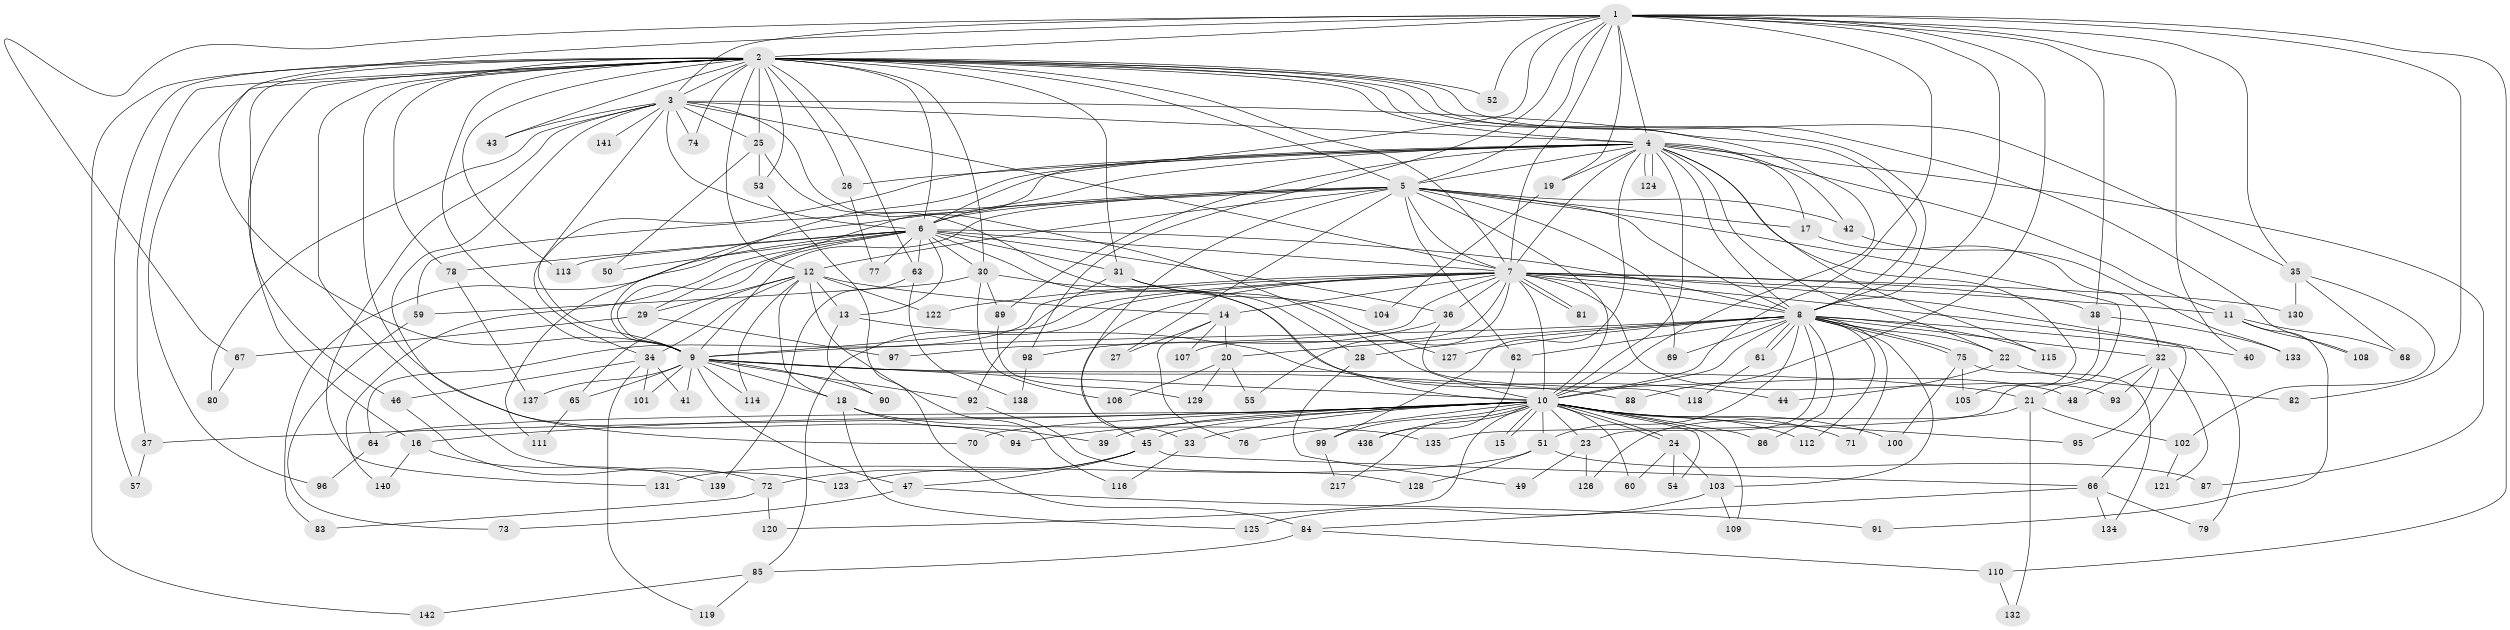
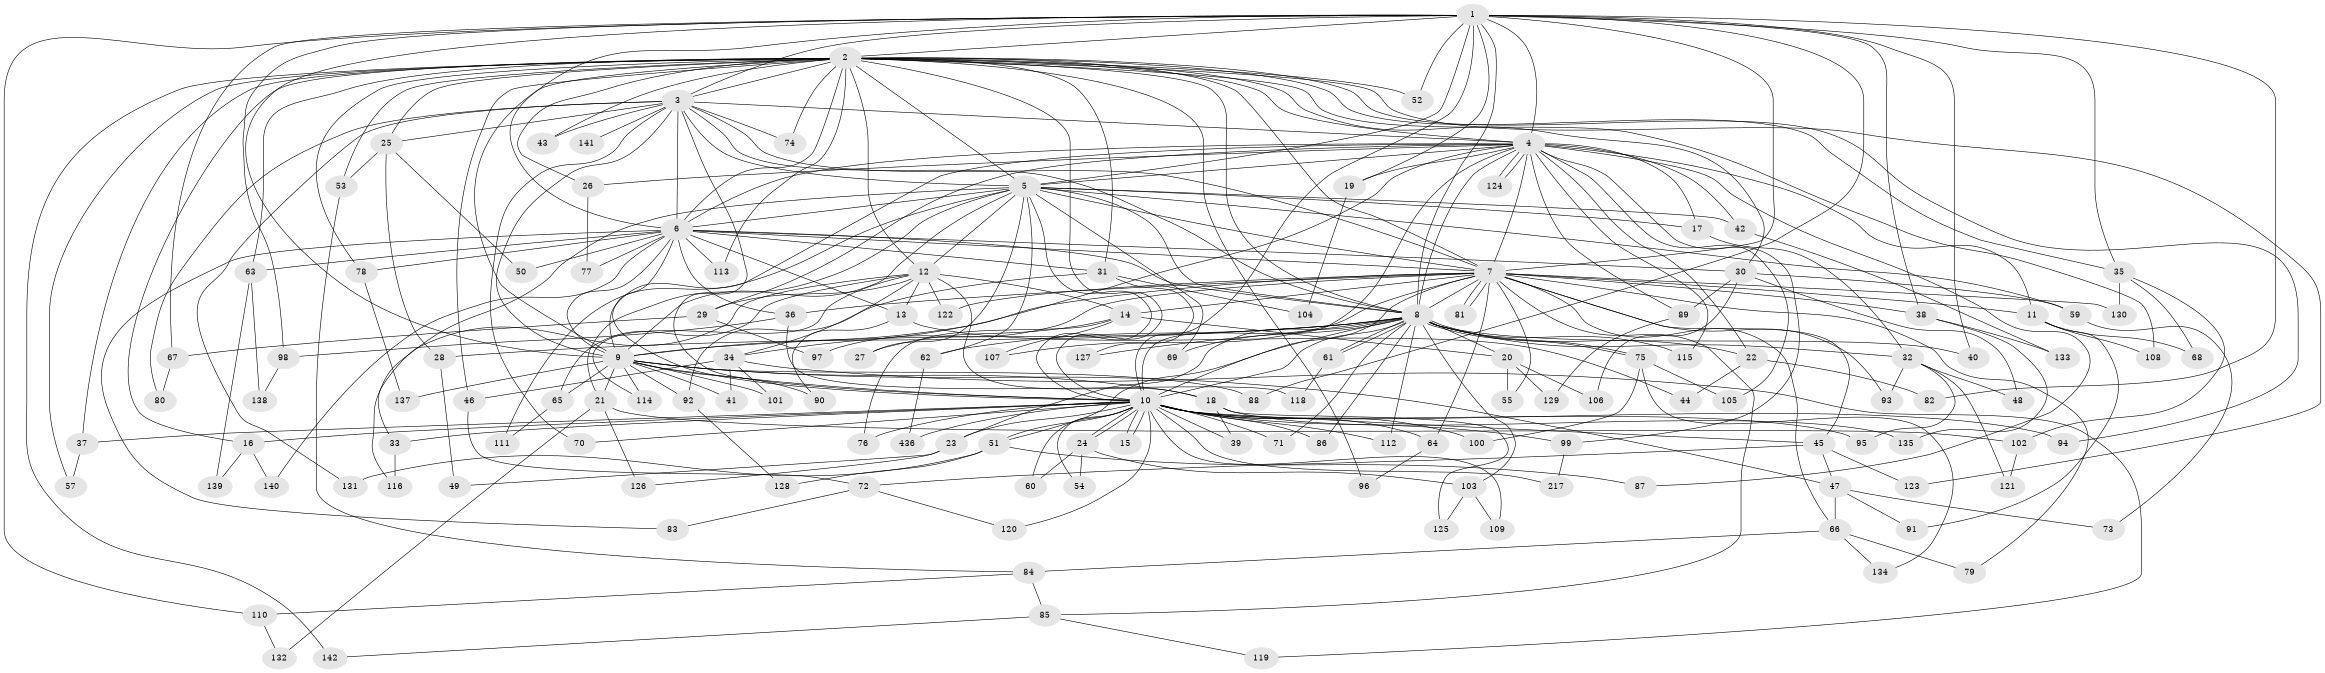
  graph {
    node [color=gray90 style=filled]
    1
    2
    3
    4
    5
    6
    7
    8
    9
    10
    19
    35
    38
    40
    52
    67
    82
    88
    98
    110
    12
    16
    25
    26
    30
    31
    37
    43
    46
    53
    57
    63
    74
    78
    94
    96
    108
    113
    123
    142
    70
    80
    131
    141
    11
    17
    22
    29
    34
    42
    87
    89
    99
    105
    115
    124
    21
    27
    33
    59
    62
    69
    111
    13
    36
    50
    77
    83
    140
    14
    45
    55
    64
    66
    79
    81
    85
    93
    97
    107
    122
    130
    20
    23
    28
    32
    51
    61
    71
    75
    86
    103
    112
    127
    18
    41
    47
    65
    90
    92
    101
    114
    137
    15
    24
    39
    54
    60
    76
    95
    100
    109
    n113 [label=217]
    120
    n115 [label=436]
    104
    68
    102
    135
    133
    138
    132
    116
    139
    106
    48
    72
    84
    91
    44
    119
    129
    126
    73
    118
    134
    49
    121
    128
    125
    1 -- 2
    1 -- 3
    1 -- 4
    1 -- 5
    1 -- 6
    1 -- 7
    1 -- 8
    1 -- 9
    1 -- 10
    1 -- 19
    1 -- 35
    1 -- 38
    1 -- 40
    1 -- 52
    1 -- 67
    1 -- 82
    1 -- 88
    1 -- 98
    1 -- 110
    2 -- 3
    2 -- 4
    2 -- 5
    2 -- 6
    2 -- 7
    2 -- 8
    2 -- 9
    2 -- 10
    2 -- 35
    2 -- 52
    2 -- 12
    2 -- 16
    2 -- 25
    2 -- 26
    2 -- 30
    2 -- 31
    2 -- 37
    2 -- 43
    2 -- 46
    2 -- 53
    2 -- 57
    2 -- 63
    2 -- 74
    2 -- 78
    2 -- 94
    2 -- 96
    2 -- 108
    2 -- 113
    2 -- 123
    2 -- 142
    3 -- 4
+   3 -- 5
    3 -- 6
    3 -- 7
    3 -- 8
    3 -- 9
    3 -- 10
    3 -- 25
    3 -- 43
    3 -- 74
    3 -- 70
    3 -- 80
    3 -- 131
    3 -- 141
    4 -- 5
    4 -- 6
    4 -- 7
    4 -- 8
    4 -- 9
    4 -- 10
    4 -- 19
    4 -- 26
    4 -- 11
    4 -- 17
    4 -- 22
    4 -- 29
    4 -- 34
    4 -- 42
    4 -- 87
    4 -- 89
    4 -- 99
    4 -- 105
    4 -- 115
    4 -- 124
    4 -- 124
    5 -- 6
    5 -- 7
    5 -- 8
    5 -- 9
    5 -- 10
    5 -- 12
    5 -- 17
    5 -- 42
    5 -- 21
    5 -- 27
    5 -- 33
    5 -- 59
    5 -- 62
    5 -- 69
    5 -- 111
    6 -- 7
    6 -- 8
    6 -- 9
    6 -- 10
    6 -- 30
    6 -- 31
    6 -- 63
    6 -- 78
    6 -- 113
    6 -- 13
    6 -- 36
    6 -- 50
    6 -- 77
    6 -- 83
    6 -- 140
    7 -- 8
    7 -- 9
    7 -- 10
    7 -- 38
    7 -- 11
    7 -- 36
    7 -- 14
    7 -- 45
    7 -- 55
    7 -- 64
    7 -- 66
    7 -- 79
    7 -- 81
    7 -- 81
    7 -- 85
    7 -- 93
    7 -- 97
    7 -- 107
    7 -- 122
    7 -- 130
    8 -- 9
    8 -- 10
    8 -- 40
    8 -- 22
    8 -- 115
    8 -- 62
    8 -- 69
    8 -- 20
    8 -- 23
    8 -- 28
    8 -- 32
    8 -- 51
    8 -- 61
    8 -- 61
    8 -- 71
    8 -- 75
    8 -- 75
    8 -- 86
    8 -- 103
    8 -- 112
    8 -- 127
    9 -- 10
    9 -- 88
    9 -- 21
    9 -- 18
    9 -- 41
    9 -- 47
    9 -- 65
    9 -- 90
    9 -- 92
    9 -- 101
    9 -- 114
    9 -- 137
    10 -- 16
    10 -- 37
    10 -- 94
    10 -- 70
    10 -- 99
    10 -- 33
    10 -- 45
    10 -- 64
    10 -- 23
    10 -- 51
    10 -- 71
    10 -- 86
    10 -- 112
    10 -- 15
    10 -- 15
    10 -- 24
    10 -- 24
    10 -- 39
    10 -- 54
    10 -- 60
    10 -- 76
    10 -- 95
    10 -- 100
    10 -- 109
    10 -- n113
    10 -- 120
    10 -- n115
    19 -- 104
    35 -- 130
    35 -- 68
    35 -- 102
    38 -- 135
    38 -- 133
    67 -- 80
    98 -- 138
    110 -- 132
    12 -- 29
    12 -- 34
    12 -- 13
    12 -- 14
    12 -- 122
    12 -- 18
    12 -- 65
    12 -- 114
    12 -- 116
    16 -- 140
    16 -- 139
    25 -- 53
    25 -- 50
    25 -- 28
    26 -- 77
    30 -- 89
    30 -- 59
    30 -- 106
    30 -- 48
    31 -- 127
    31 -- 92
    31 -- 104
    37 -- 57
    46 -- 72
    53 -- 84
    63 -- 138
    63 -- 139
    78 -- 137
    11 -- 108
    11 -- 68
    11 -- 91
    17 -- 32
    22 -- 82
    22 -- 44
    29 -- 67
    29 -- 97
    34 -- 46
    34 -- 41
    34 -- 101
    34 -- 119
    42 -- 133
    89 -- 129
    99 -- n113
    21 -- 102
    21 -- 132
    21 -- 126
    33 -- 116
    59 -- 73
    62 -- n115
    13 -- 90
    13 -- 44
    36 -- 98
    36 -- 118
    14 -- 27
    14 -- 107
    14 -- 20
    14 -- 76
    45 -- 123
    45 -- 47
    45 -- 72
    64 -- 96
    66 -- 79
    66 -- 84
    66 -- 134
    85 -- 142
    85 -- 119
    20 -- 55
    20 -- 106
    20 -- 129
    23 -- 126
    23 -- 49
    28 -- 49
    32 -- 93
    32 -- 95
    32 -- 48
    32 -- 121
    51 -- 131
    51 -- 87
    51 -- 128
    61 -- 118
    75 -- 105
    75 -- 100
    75 -- 134
    103 -- 109
    103 -- 125
    18 -- 39
    18 -- 135
    18 -- 125
-   45 -- 66
+   47 -- 66
    47 -- 91
    47 -- 73
    65 -- 111
    92 -- 128
    24 -- 103
    24 -- 54
    24 -- 60
    102 -- 121
    72 -- 83
    72 -- 120
    84 -- 110
    84 -- 85
  }
